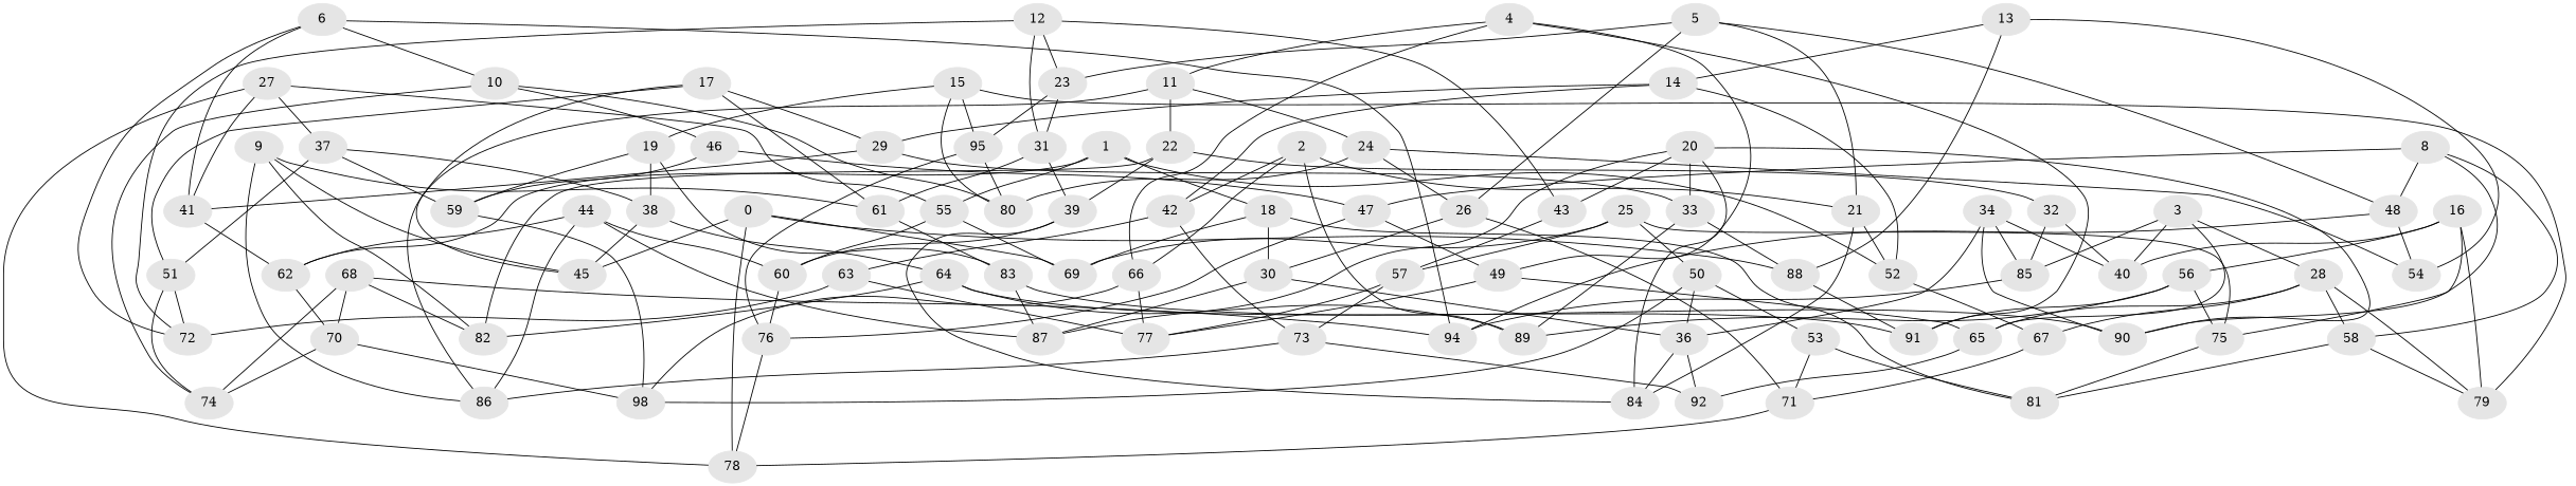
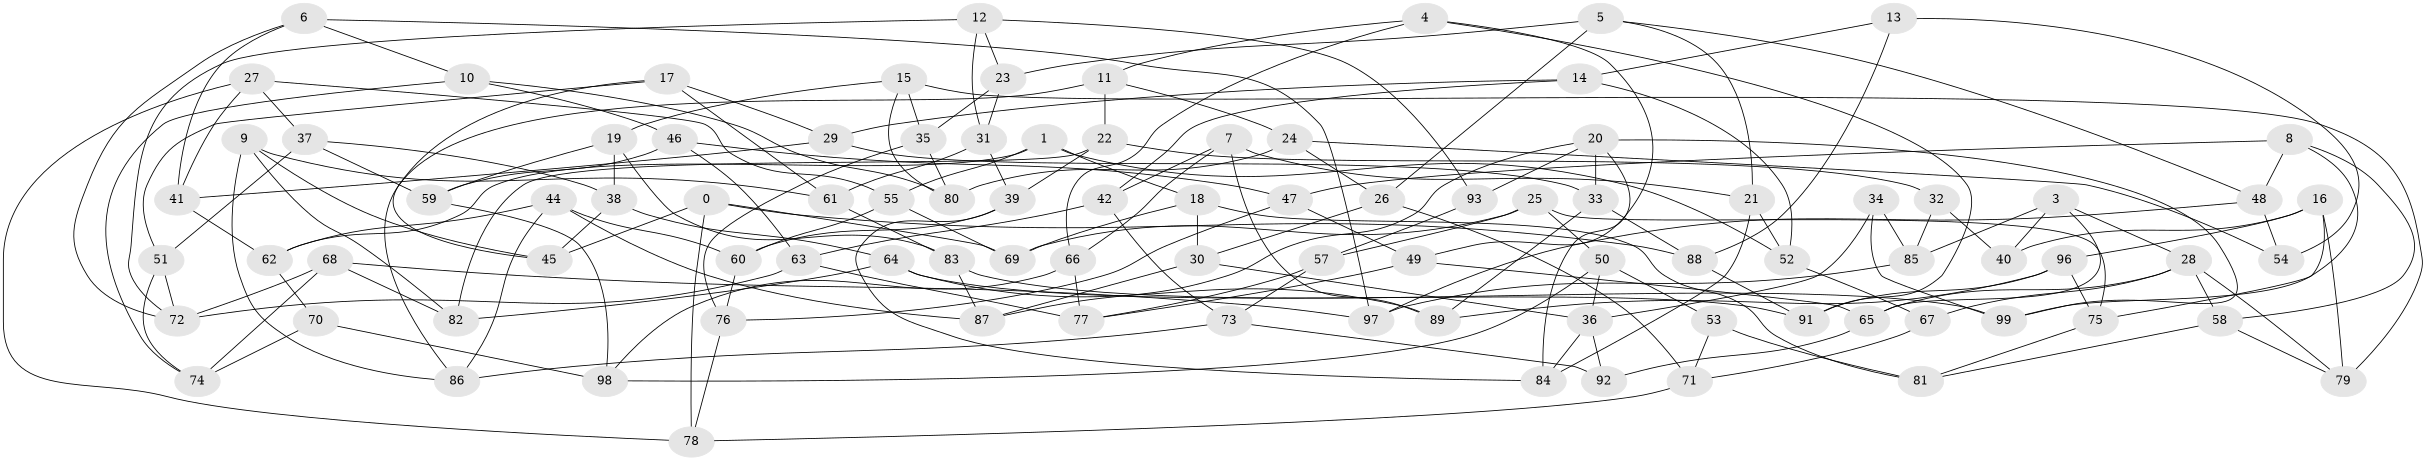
  graph {
    node [color=gray90 style=filled]
    1
    18
    52
    55
    62
    69
    30
    81
    67
    60
    70
    n12 [label=0]
    45
    78
    88
    91
    3
    28
    40
    65
    85
    58
    79
    92
-   94
+   94 [label=97]
    4
    11
    49
    66
    86
    22
    24
    77
    n34 [label=98]
    5
    21
    23
    26
    48
    84
    31
-   35 [label=95]
+   35
    71
    54
    6
    10
    41
    72
    46
    74
    80
-   7 [label=2]
+   7
    42
    89
    63
    73
    8
    47
-   90
+   90 [label=99]
    76
    9
    61
    82
    83
    59
    32
    39
    12
-   43
+   43 [label=93]
    57
    13
    14
    29
    53
    33
    15
    19
    38
    16
-   56
+   56 [label=96]
    75
    17
    51
    87
    36
    64
    20
    25
    50
    27
    37
    34
    44
    68
    1 -- 18
    1 -- 52
    1 -- 55
    1 -- 62
    18 -- 69
    18 -- 30
    18 -- 81
    52 -- 67
    55 -- 69
    55 -- 60
    62 -- 70
    30 -- 87
    30 -- 36
    67 -- 71
    60 -- 76
    70 -- n34
    70 -- 74
    n12 -- 69
    n12 -- 45
    n12 -- 78
    n12 -- 88
    88 -- 91
    3 -- 28
    3 -- 40
    3 -- 65
    3 -- 85
    28 -- 67
    28 -- 65
    28 -- 58
    28 -- 79
    65 -- 92
    85 -- 94
    58 -- 81
    58 -- 79
    4 -- 91
    4 -- 11
    4 -- 49
    4 -- 66
    11 -- 86
    11 -- 22
    11 -- 24
    49 -- 65
    49 -- 77
    66 -- 77
    66 -- n34
    22 -- 82
    22 -- 32
    22 -- 39
    24 -- 26
    24 -- 54
    24 -- 80
    5 -- 21
    5 -- 23
    5 -- 26
    5 -- 48
    21 -- 52
    21 -- 84
    23 -- 31
    23 -- 35
    26 -- 30
    26 -- 71
    48 -- 94
    48 -- 54
    31 -- 61
    31 -- 39
    35 -- 80
    35 -- 76
    71 -- 78
    6 -- 94
    6 -- 10
    6 -- 41
    6 -- 72
    10 -- 46
    10 -- 74
    10 -- 80
    41 -- 62
+   46 -- 63
    46 -- 47
    46 -- 59
    7 -- 66
    7 -- 21
    7 -- 42
    7 -- 89
    42 -- 63
    42 -- 73
    63 -- 77
    63 -- 72
    73 -- 92
    73 -- 86
    8 -- 58
    8 -- 48
    8 -- 47
    8 -- 90
    47 -- 49
    47 -- 76
    76 -- 78
    9 -- 45
    9 -- 86
    9 -- 61
    9 -- 82
    61 -- 83
    83 -- 90
    83 -- 87
    59 -- n34
    32 -- 40
    32 -- 85
    39 -- 60
    39 -- 84
    12 -- 23
    12 -- 31
    12 -- 72
    12 -- 43
    43 -- 57
    57 -- 77
    57 -- 73
    13 -- 88
    13 -- 54
    13 -- 14
    14 -- 52
    14 -- 42
    14 -- 29
    29 -- 41
    29 -- 33
    53 -- 81
    53 -- 71
    33 -- 88
    33 -- 89
    15 -- 79
    15 -- 35
    15 -- 80
    15 -- 19
    19 -- 83
    19 -- 59
    19 -- 38
    38 -- 45
    38 -- 64
    16 -- 40
    16 -- 79
    16 -- 56
    16 -- 75
    56 -- 91
    56 -- 89
    56 -- 75
    75 -- 81
    17 -- 45
    17 -- 61
    17 -- 29
    17 -- 51
    51 -- 72
    51 -- 74
    36 -- 92
    36 -- 84
    64 -- 91
    64 -- 89
    64 -- 82
    20 -- 84
    20 -- 90
    20 -- 43
    20 -- 33
    20 -- 87
    25 -- 69
    25 -- 57
    25 -- 75
    25 -- 50
    50 -- n34
    50 -- 53
    50 -- 36
    27 -- 55
    27 -- 78
    27 -- 41
    27 -- 37
    37 -- 59
    37 -- 38
    37 -- 51
-   34 -- 40
    34 -- 85
    34 -- 90
    34 -- 36
    44 -- 62
    44 -- 60
    44 -- 86
    44 -- 87
-   68 -- 70
+   68 -- 72
    68 -- 94
    68 -- 74
    68 -- 82
  }
